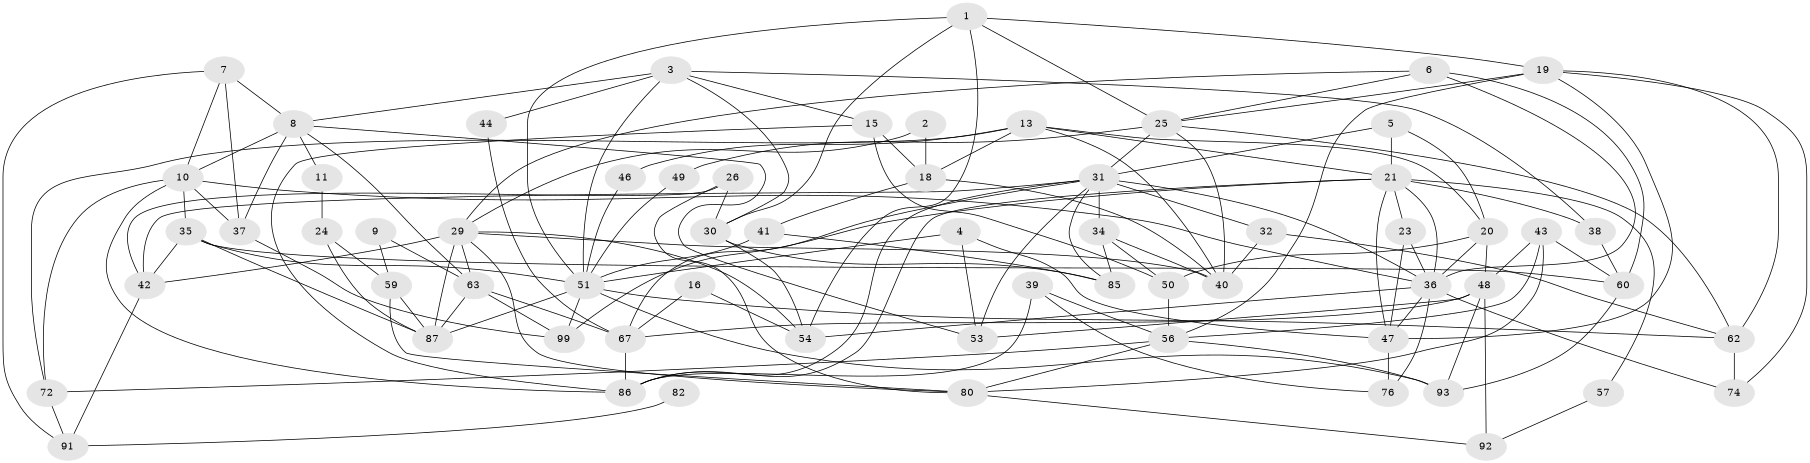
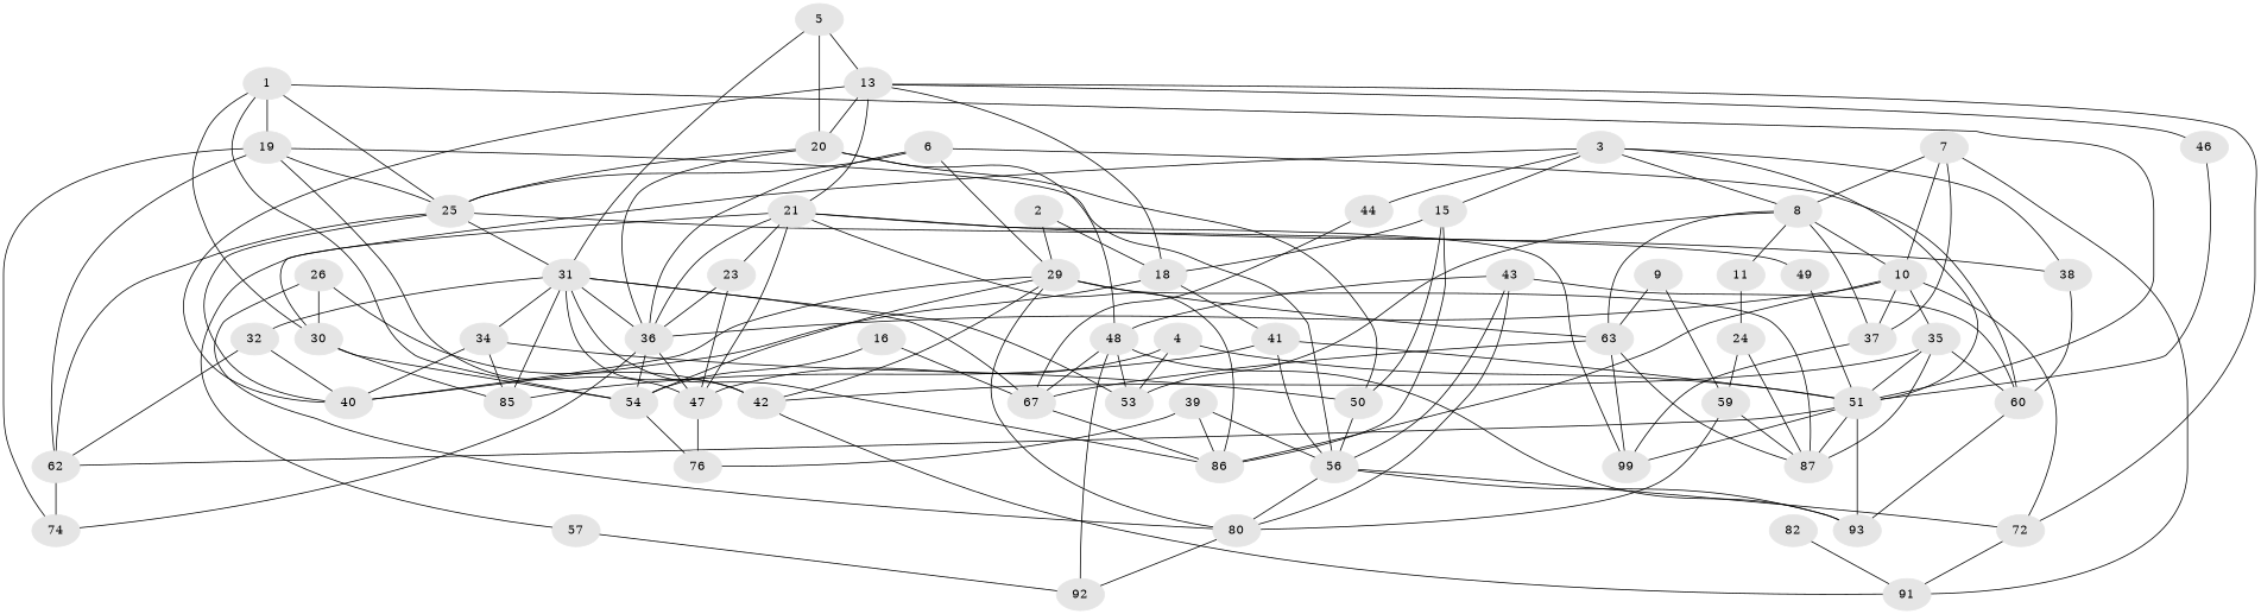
  graph {
    node [color=gray90 style=filled]
    1 [super="+27"]
    19 [super="+68"]
    25 [super="+28"]
    30
    51 [super="+81"]
    54 [super="+75"]
    47 [super="+70"]
    56 [super="+88"]
    62 [super="+95"]
    74
    31 [super="+66"]
    40
    49
    85
    99
    87 [super="+96"]
    93
    76
    18 [super="+65"]
    2
    29 [super="+33"]
    41 [super="+45"]
    63 [super="+89"]
    42 [super="+61"]
    80 [super="+97"]
    3 [super="+60"]
    8 [super="+73"]
    15 [super="+17"]
    38
    44
    53 [super="+98"]
    10 [super="+100"]
    37 [super="+78"]
    11
    50 [super="+94"]
    86
    n37 [label=60]
    67 [super="+79"]
    4
    13 [super="+64"]
    20 [super="+84"]
    72
    21 [super="+22"]
    46
    5
    36 [super="+77"]
    48 [super="+58"]
    32
    34
    6
    7 [super="+69"]
    91
    35 [super="+55"]
    24 [super="+52"]
    9
    59 [super="+83"]
    82
    23
    57
    16
    92
    26
    39
    43 [super="+71"]
    1 -- 19
    1 -- 25
    1 -- 30
    1 -- 51
    1 -- 54
    19 -- 25
    19 -- 47
    19 -- 56
    19 -- 62
    19 -- 74
    25 -- 62
    25 -- 31 [weight=2]
    25 -- 40
    25 -- 49
    30 -- 54
    30 -- 85
    51 -- 62
    51 -- 99
    51 -- 87
    51 -- 93
-   36 -- 76
+   54 -- 76
    47 -- 76
    56 -- 93
    56 -- 80
    56 -- 72
    62 -- 74
    31 -- 85
    31 -- 42
    31 -- 53
    31 -- 86
    31 -- 67
    31 -- 36
    31 -- 32
    31 -- 34
    49 -- 51
    18 -- 40
    18 -- 41
    2 -- 18
    2 -- 29
    29 -- 54
    29 -- 40
    29 -- 87 [weight=2]
    29 -- 63
    29 -- 42
    29 -- 80
    41 -- 51
+   41 -- 56
    41 -- 85
    63 -- 99
    63 -- 87
    63 -- 67
    42 -- 91
    80 -- 92
    3 -- 30
    3 -- 51
    3 -- 8
    3 -- 15
    3 -- 38
    3 -- 44
    8 -- 63
    8 -- 53
    8 -- 10
    8 -- 37
    8 -- 11
    15 -- 18
    15 -- 50
    15 -- 86
    38 -- n37
    44 -- 67
    10 -- 37
    10 -- 86
    10 -- 72
    10 -- 36
    10 -- 35
    37 -- 99
    11 -- 24
    50 -- 56
    n37 -- 93
    67 -- 86
    4 -- 51
    4 -- 47
    4 -- 53
    13 -- 40
    13 -- 18
    13 -- 20
    13 -- 72
    13 -- 21
    13 -- 46
+   20 -- 25
    20 -- 50
    20 -- 36
    20 -- 48
    72 -- 91
    21 -- 47
    21 -- 99
    21 -- 38
    21 -- 86
    21 -- 36
    21 -- 23
    21 -- 57
    46 -- 51
    5 -- 31
-   5 -- 21
+   5 -- 13
    5 -- 20
    36 -- 54
    36 -- 47
    36 -- 74
    48 -- 93
    48 -- 53
    48 -- 67
    48 -- 92
    32 -- 62
    32 -- 40
    34 -- 40
    34 -- 85
    34 -- 50
    6 -- 25
    6 -- 29
    6 -- n37
    6 -- 36
    7 -- 8 [weight=2]
    7 -- 10
    7 -- 37
    7 -- 91
    35 -- 51
    35 -- 87
    35 -- 42
    35 -- n37
    24 -- 87
    24 -- 59
    9 -- 63
    9 -- 59
    59 -- 87
    59 -- 80
    82 -- 91
    23 -- 47
    23 -- 36
    57 -- 92
    16 -- 54
    16 -- 67
    26 -- 30
    26 -- 42
    26 -- 80
    39 -- 56
    39 -- 76
    39 -- 86
    43 -- 56
    43 -- 80
    43 -- n37
    43 -- 48
  }
